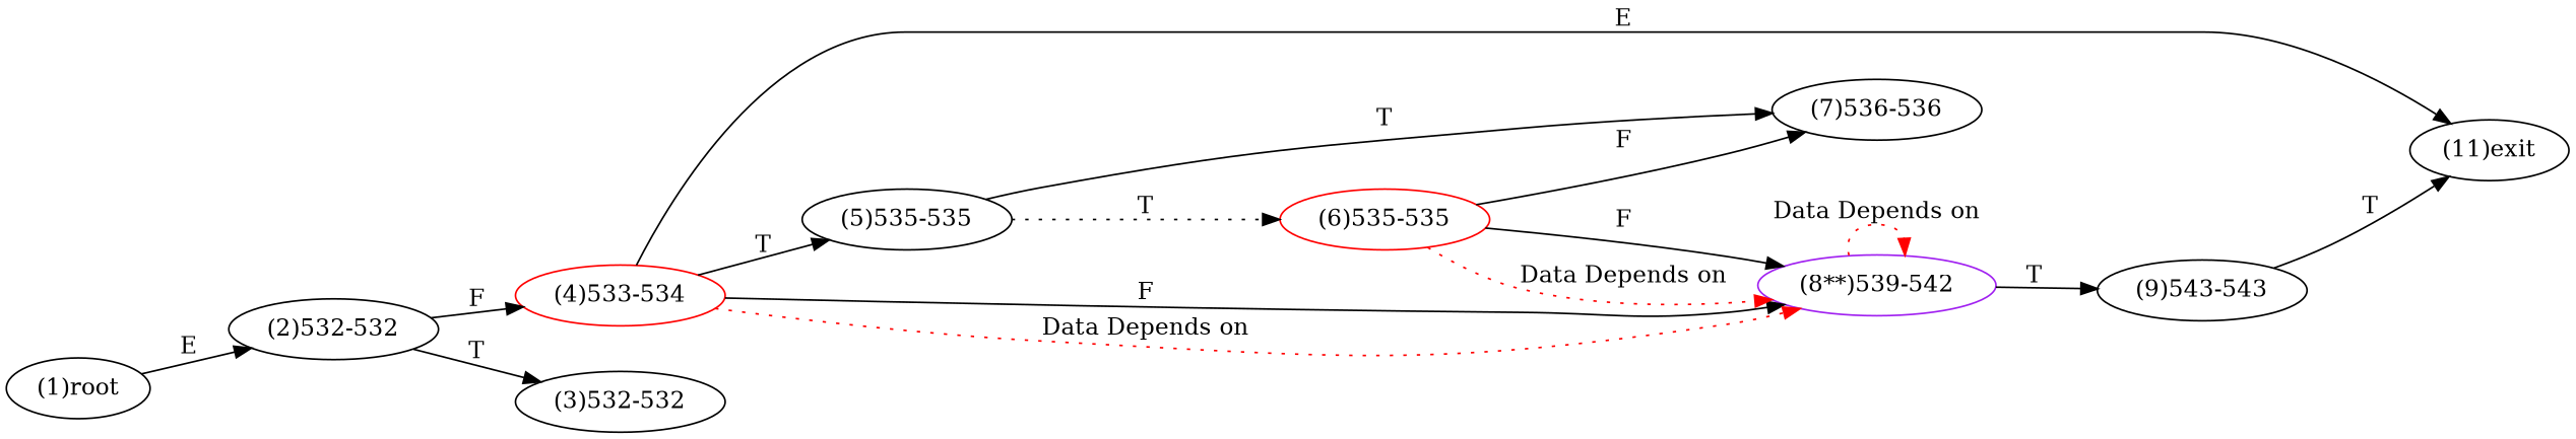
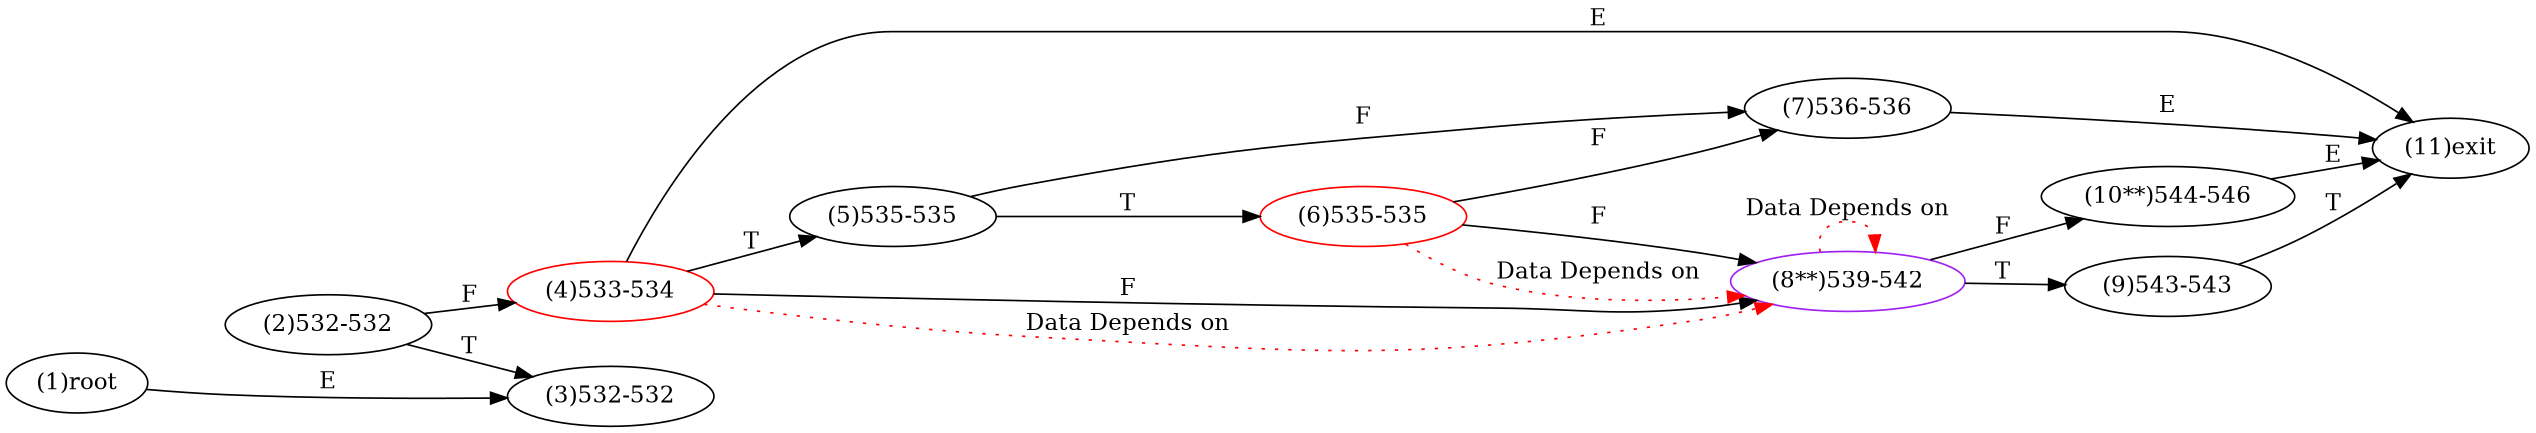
  digraph {
    rankdir=LR
    n1 [label="(1)root"]
    n2 [label="(2)532-532"]
    n3 [label="(3)532-532"]
    n4 [color=red label="(4)533-534"]
    n5 [label="(11)exit"]
    n6 [label="(5)535-535"]
    n7 [color=purple label="(8**)539-542"]
    n8 [color=red label="(6)535-535"]
    n9 [label="(7)536-536"]
    n10 [label="(9)543-543"]
-   n1 -> n2 [label=E]
+   n11 [label="(10**)544-546"]
+   n1 -> n3 [label=E]
    n2 -> n3 [label=T]
    n2 -> n4 [label=F]
    n4 -> n5 [label=E]
    n4 -> n6 [label=T]
    n4 -> n7 [label=F]
    n4 -> n7 [color=red label="Data Depends on" style=dotted]
-   n6 -> n8 [label=T style=dotted]
-   n6 -> n9 [label=T]
+   n6 -> n8 [label=T]
+   n6 -> n9 [label=F]
    n7 -> n7 [color=red label="Data Depends on" style=dotted]
    n7 -> n10 [label=T]
+   n7 -> n11 [label=F]
    n8 -> n7 [label=F]
    n8 -> n7 [color=red label="Data Depends on" style=dotted]
    n8 -> n9 [label=F]
+   n9 -> n5 [label=E]
    n10 -> n5 [label=T]
+   n11 -> n5 [label=E]
  }
